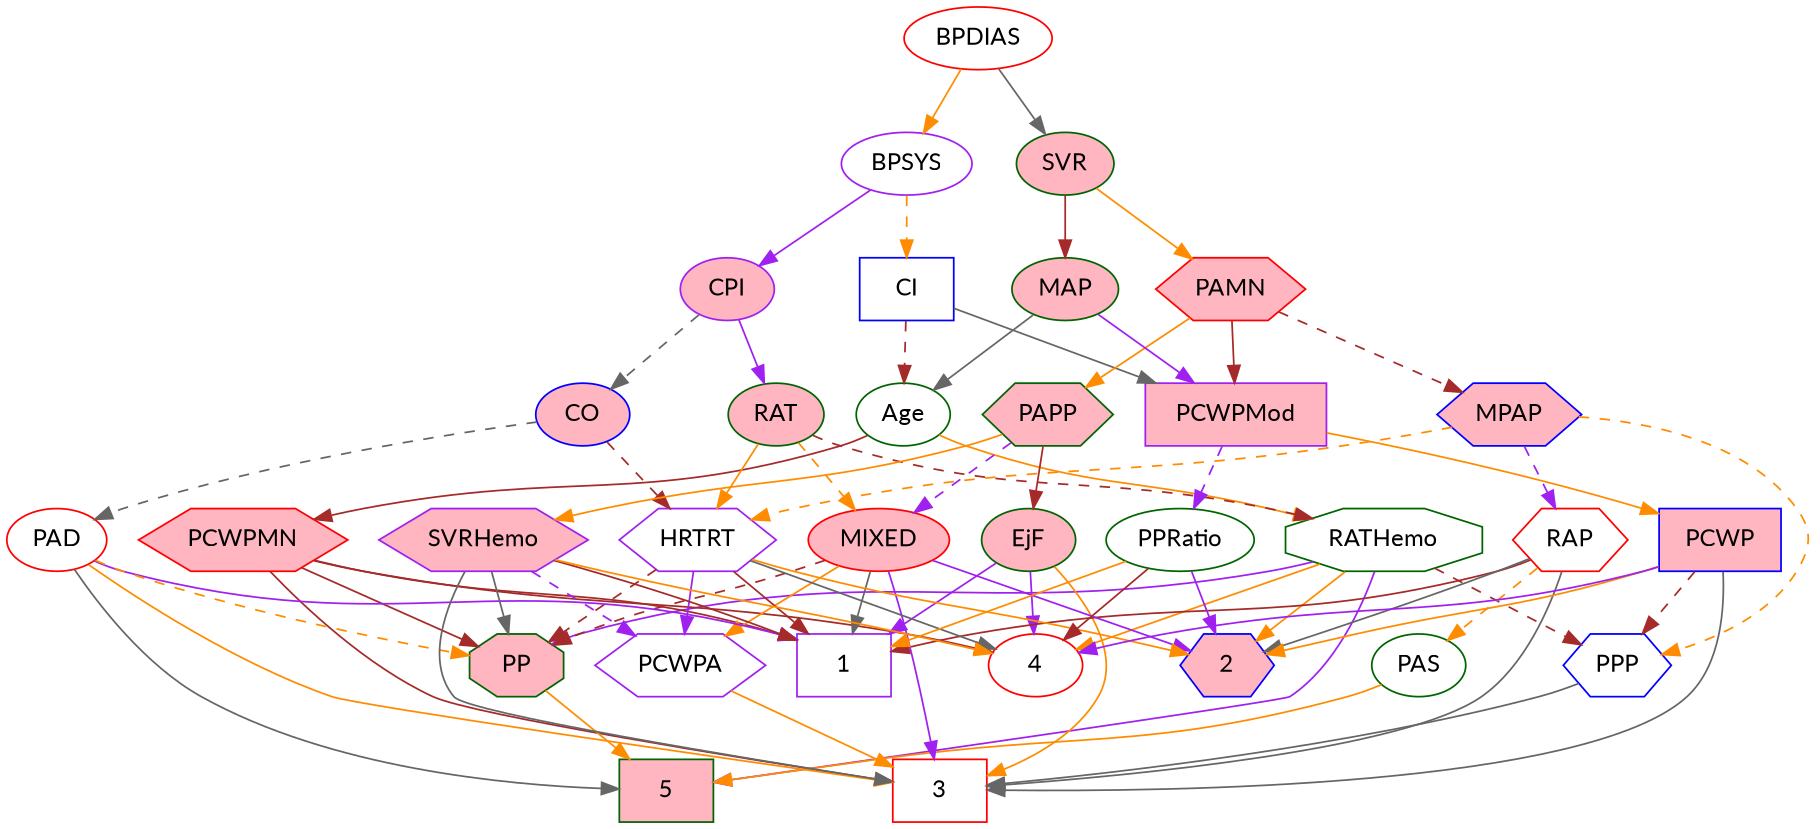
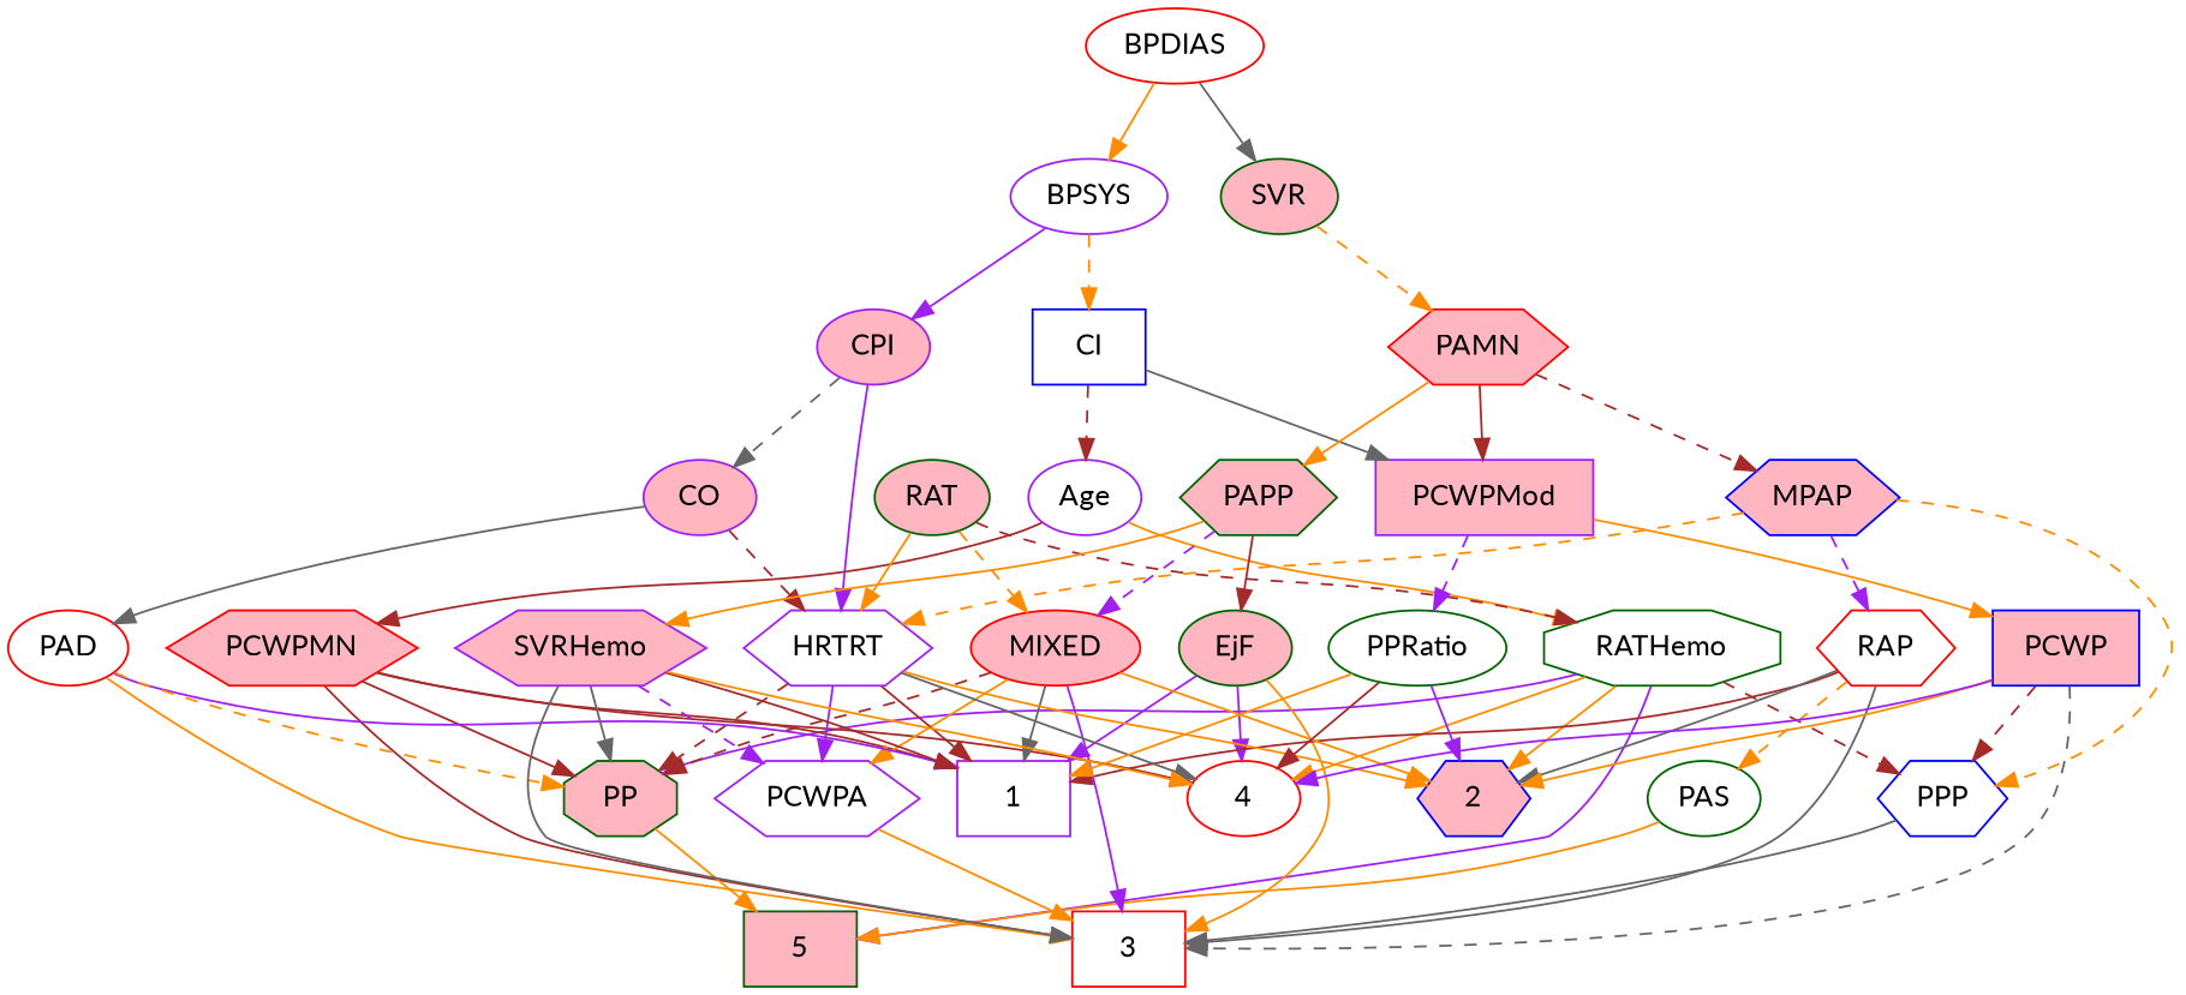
  strict digraph {
    fontname=Lato
    node [color=darkgreen fillcolor=lightpink fontname=Lato shape=ellipse style=filled]
    edge [color=darkorange fontname=Lato style=solid]
    1 [color=purple fillcolor=white height=0.5 shape=box width=0.75]
    2 [color=blue height=0.5 shape=hexagon width=0.75]
    3 [color=red fillcolor=white height=0.5 shape=box width=0.75]
    4 [color=red fillcolor=white height=0.5 width=0.75]
    5 [height=0.5 shape=box width=0.75]
-   Age [fillcolor=white height=0.5 width=0.75]
+   Age [color=purple fillcolor=white height=0.5 width=0.75]
    RATHemo [fillcolor=white height=0.5 shape=octagon width=1.3721]
    PCWPMN [color=red height=0.5 shape=hexagon width=1.3902]
    PPP [color=blue fillcolor=white height=0.5 shape=hexagon width=0.75]
    PP [height=0.5 shape=octagon width=0.75]
    EjF [height=0.5 width=0.75]
    RAP [color=red fillcolor=white height=0.5 shape=hexagon width=0.77632]
    PAS [fillcolor=white height=0.5 width=0.75]
    MIXED [color=red height=0.5 width=1.1193]
    PCWPA [color=purple fillcolor=white height=0.5 shape=hexagon width=1.1555]
    MPAP [color=blue height=0.5 shape=hexagon width=0.97491]
    HRTRT [color=purple fillcolor=white height=0.5 shape=hexagon width=1.1013]
    BPSYS [color=purple fillcolor=white height=0.5 width=1.0471]
    CPI [color=purple height=0.5 width=0.75]
    CI [color=blue fillcolor=white height=0.5 shape=box width=0.75]
-   CO [color=blue height=0.5 width=0.75]
+   CO [color=purple height=0.5 width=0.75]
    RAT [height=0.5 width=0.75827]
    PCWPMod [color=purple height=0.5 shape=box width=1.4443]
    PAD [color=red fillcolor=white height=0.5 width=0.79437]
    PPRatio [fillcolor=white height=0.5 width=1.1013]
    PCWP [color=blue height=0.5 shape=box width=0.97491]
    PAMN [color=red height=0.5 shape=hexagon width=1.011]
    PAPP [height=0.5 shape=hexagon width=0.88464]
    SVRHemo [color=purple height=0.5 shape=hexagon width=1.3902]
    SVR [height=0.5 width=0.77632]
-   MAP [height=0.5 width=0.84854]
    BPDIAS [color=red fillcolor=white height=0.5 width=1.1735]
    Age -> RATHemo
    Age -> PCWPMN [color=brown]
    RATHemo -> 2
    RATHemo -> 4
    RATHemo -> 5 [color=purple]
    RATHemo -> PPP [color=brown style=dashed]
    RATHemo -> PP [color=purple]
    PCWPMN -> 1 [color=brown]
    PCWPMN -> 3 [color=brown]
    PCWPMN -> 4 [color=brown]
    PCWPMN -> PP [color=brown]
    PPP -> 3 [color=gray40]
    PP -> 5
    EjF -> 1 [color=purple]
    EjF -> 3
    EjF -> 4 [color=purple]
    RAP -> 1 [color=brown]
    RAP -> 2 [color=gray40]
    RAP -> 3 [color=gray40]
    RAP -> PAS [style=dashed]
    PAS -> 5
    MIXED -> 1 [color=gray40]
-   MIXED -> 2 [color=purple]
+   MIXED -> 2
    MIXED -> 3 [color=purple]
    MIXED -> PP [color=brown style=dashed]
    MIXED -> PCWPA
    PCWPA -> 3
    MPAP -> PPP [style=dashed]
    MPAP -> RAP [color=purple style=dashed]
    MPAP -> HRTRT [style=dashed]
    HRTRT -> 1 [color=brown]
    HRTRT -> 2
    HRTRT -> 4 [color=gray40]
    HRTRT -> PP [color=brown style=dashed]
    HRTRT -> PCWPA [color=purple]
    BPSYS -> CPI [color=purple]
    BPSYS -> CI [style=dashed]
    CPI -> CO [color=gray40 style=dashed]
-   CPI -> RAT [color=purple]
+   CPI -> HRTRT [color=purple]
    CI -> Age [color=brown style=dashed]
    CI -> PCWPMod [color=gray40]
    CO -> HRTRT [color=brown style=dashed]
-   CO -> PAD [color=gray40 style=dashed]
+   CO -> PAD [color=gray40]
    RAT -> RATHemo [color=brown style=dashed]
    RAT -> MIXED [style=dashed]
    RAT -> HRTRT
    PCWPMod -> PPRatio [color=purple style=dashed]
    PCWPMod -> PCWP
    PAD -> 1 [color=purple]
    PAD -> 3
-   PAD -> 5 [color=gray40]
    PAD -> PP [style=dashed]
    PPRatio -> 1
    PPRatio -> 2 [color=purple]
    PPRatio -> 4 [color=brown]
    PCWP -> 2
-   PCWP -> 3 [color=gray40]
+   PCWP -> 3 [color=gray40 style=dashed]
    PCWP -> 4 [color=purple]
    PCWP -> PPP [color=brown style=dashed]
    PAMN -> MPAP [color=brown style=dashed]
    PAMN -> PCWPMod [color=brown]
    PAMN -> PAPP
    PAPP -> EjF [color=brown]
    PAPP -> MIXED [color=purple style=dashed]
    PAPP -> SVRHemo
    SVRHemo -> 1 [color=brown]
    SVRHemo -> 3 [color=gray40]
    SVRHemo -> 4
    SVRHemo -> PP [color=gray40]
    SVRHemo -> PCWPA [color=purple style=dashed]
-   SVR -> PAMN
-   SVR -> MAP [color=brown]
-   MAP -> Age [color=gray40]
-   MAP -> PCWPMod [color=purple]
+   SVR -> PAMN [style=dashed]
    BPDIAS -> BPSYS
    BPDIAS -> SVR [color=gray40]
  }
